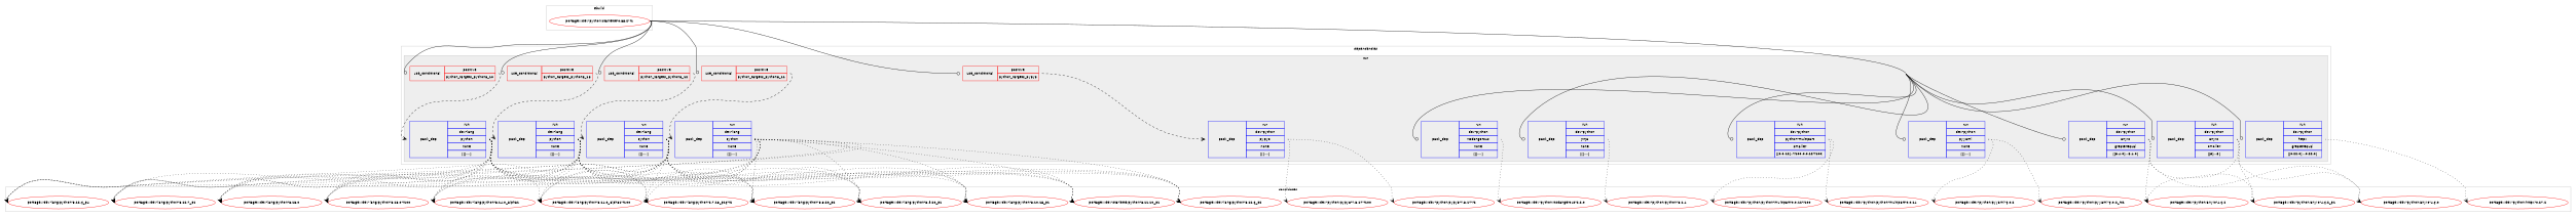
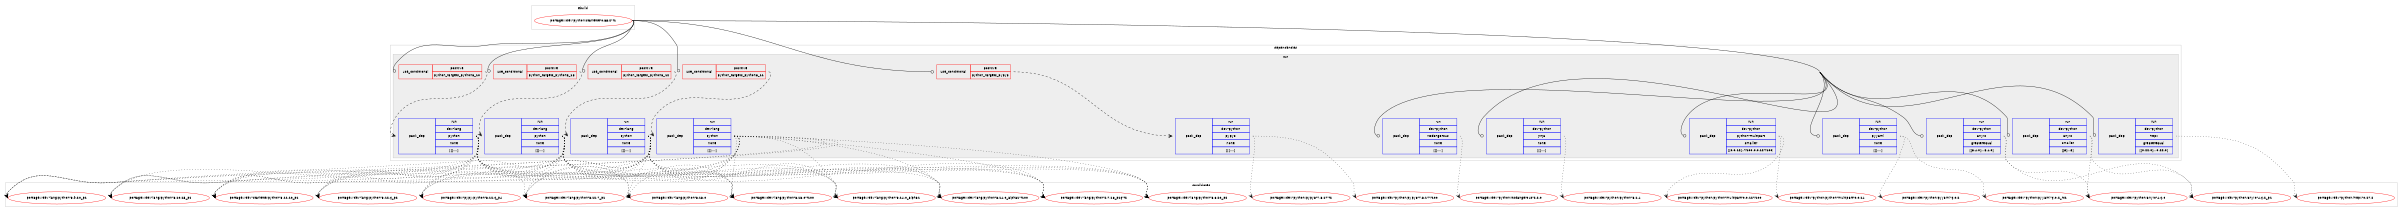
  digraph {
    compound=true
    concentrate=true
    fontname=Helvetica
    fontsize=10
    newrank=true
    rankdir=TB
    ranksep=1.5
    node [color=red fontname=Helvetica fontsize=10]
    edge [arrowhead=vee headport=w style=dotted tailport=e weight=100]
    n1 [label="portage://dev-python/starlette-0.35.2-r1" width=4]
    n2 [color=blue label=<<TABLE BORDER="0" CELLBORDER="1" CELLSPACING="0" CELLPADDING="4" WIDTH="220"><TR><TD ROWSPAN="6" CELLPADDING="30">pack_dep</TD></TR><TR><TD WIDTH="110">run</TD></TR><TR><TD>dev-python</TD></TR><TR><TD>pypy3</TD></TR><TR><TD>none</TD></TR><TR><TD>[[],,,,]</TD></TR></TABLE>> shape=none]
    n3 [label=<<TABLE BORDER="0" CELLBORDER="1" CELLSPACING="0" CELLPADDING="4"><TR><TD ROWSPAN="3" CELLPADDING="10">use_conditional</TD></TR><TR><TD>positive</TD></TR><TR><TD>python_targets_pypy3</TD></TR></TABLE>> shape=none]
    n4 [color=blue label=<<TABLE BORDER="0" CELLBORDER="1" CELLSPACING="0" CELLPADDING="4" WIDTH="220"><TR><TD ROWSPAN="6" CELLPADDING="30">pack_dep</TD></TR><TR><TD WIDTH="110">run</TD></TR><TR><TD>dev-lang</TD></TR><TR><TD>python</TD></TR><TR><TD>none</TD></TR><TR><TD>[[],,,,]</TD></TR></TABLE>> shape=none]
    n5 [label=<<TABLE BORDER="0" CELLBORDER="1" CELLSPACING="0" CELLPADDING="4"><TR><TD ROWSPAN="3" CELLPADDING="10">use_conditional</TD></TR><TR><TD>positive</TD></TR><TR><TD>python_targets_python3_10</TD></TR></TABLE>> shape=none]
    n6 [color=blue label=<<TABLE BORDER="0" CELLBORDER="1" CELLSPACING="0" CELLPADDING="4" WIDTH="220"><TR><TD ROWSPAN="6" CELLPADDING="30">pack_dep</TD></TR><TR><TD WIDTH="110">run</TD></TR><TR><TD>dev-lang</TD></TR><TR><TD>python</TD></TR><TR><TD>none</TD></TR><TR><TD>[[],,,,]</TD></TR></TABLE>> shape=none]
    n7 [label=<<TABLE BORDER="0" CELLBORDER="1" CELLSPACING="0" CELLPADDING="4"><TR><TD ROWSPAN="3" CELLPADDING="10">use_conditional</TD></TR><TR><TD>positive</TD></TR><TR><TD>python_targets_python3_11</TD></TR></TABLE>> shape=none]
    n8 [color=blue label=<<TABLE BORDER="0" CELLBORDER="1" CELLSPACING="0" CELLPADDING="4" WIDTH="220"><TR><TD ROWSPAN="6" CELLPADDING="30">pack_dep</TD></TR><TR><TD WIDTH="110">run</TD></TR><TR><TD>dev-lang</TD></TR><TR><TD>python</TD></TR><TR><TD>none</TD></TR><TR><TD>[[],,,,]</TD></TR></TABLE>> shape=none]
    n9 [label=<<TABLE BORDER="0" CELLBORDER="1" CELLSPACING="0" CELLPADDING="4"><TR><TD ROWSPAN="3" CELLPADDING="10">use_conditional</TD></TR><TR><TD>positive</TD></TR><TR><TD>python_targets_python3_12</TD></TR></TABLE>> shape=none]
    n10 [color=blue label=<<TABLE BORDER="0" CELLBORDER="1" CELLSPACING="0" CELLPADDING="4" WIDTH="220"><TR><TD ROWSPAN="6" CELLPADDING="30">pack_dep</TD></TR><TR><TD WIDTH="110">run</TD></TR><TR><TD>dev-lang</TD></TR><TR><TD>python</TD></TR><TR><TD>none</TD></TR><TR><TD>[[],,,,]</TD></TR></TABLE>> shape=none]
    n11 [label=<<TABLE BORDER="0" CELLBORDER="1" CELLSPACING="0" CELLPADDING="4"><TR><TD ROWSPAN="3" CELLPADDING="10">use_conditional</TD></TR><TR><TD>positive</TD></TR><TR><TD>python_targets_python3_13</TD></TR></TABLE>> shape=none]
    n12 [color=blue label=<<TABLE BORDER="0" CELLBORDER="1" CELLSPACING="0" CELLPADDING="4" WIDTH="220"><TR><TD ROWSPAN="6" CELLPADDING="30">pack_dep</TD></TR><TR><TD WIDTH="110">run</TD></TR><TR><TD>dev-python</TD></TR><TR><TD>anyio</TD></TR><TR><TD>greaterequal</TD></TR><TR><TD>[[3,4,0],,,3.4.0]</TD></TR></TABLE>> shape=none]
    n13 [color=blue label=<<TABLE BORDER="0" CELLBORDER="1" CELLSPACING="0" CELLPADDING="4" WIDTH="220"><TR><TD ROWSPAN="6" CELLPADDING="30">pack_dep</TD></TR><TR><TD WIDTH="110">run</TD></TR><TR><TD>dev-python</TD></TR><TR><TD>anyio</TD></TR><TR><TD>smaller</TD></TR><TR><TD>[[5],,,5]</TD></TR></TABLE>> shape=none]
    n14 [color=blue label=<<TABLE BORDER="0" CELLBORDER="1" CELLSPACING="0" CELLPADDING="4" WIDTH="220"><TR><TD ROWSPAN="6" CELLPADDING="30">pack_dep</TD></TR><TR><TD WIDTH="110">run</TD></TR><TR><TD>dev-python</TD></TR><TR><TD>httpx</TD></TR><TR><TD>greaterequal</TD></TR><TR><TD>[[0,22,0],,,0.22.0]</TD></TR></TABLE>> shape=none]
    n15 [color=blue label=<<TABLE BORDER="0" CELLBORDER="1" CELLSPACING="0" CELLPADDING="4" WIDTH="220"><TR><TD ROWSPAN="6" CELLPADDING="30">pack_dep</TD></TR><TR><TD WIDTH="110">run</TD></TR><TR><TD>dev-python</TD></TR><TR><TD>itsdangerous</TD></TR><TR><TD>none</TD></TR><TR><TD>[[],,,,]</TD></TR></TABLE>> shape=none]
    n16 [color=blue label=<<TABLE BORDER="0" CELLBORDER="1" CELLSPACING="0" CELLPADDING="4" WIDTH="220"><TR><TD ROWSPAN="6" CELLPADDING="30">pack_dep</TD></TR><TR><TD WIDTH="110">run</TD></TR><TR><TD>dev-python</TD></TR><TR><TD>jinja</TD></TR><TR><TD>none</TD></TR><TR><TD>[[],,,,]</TD></TR></TABLE>> shape=none]
    n17 [color=blue label=<<TABLE BORDER="0" CELLBORDER="1" CELLSPACING="0" CELLPADDING="4" WIDTH="220"><TR><TD ROWSPAN="6" CELLPADDING="30">pack_dep</TD></TR><TR><TD WIDTH="110">run</TD></TR><TR><TD>dev-python</TD></TR><TR><TD>python-multipart</TD></TR><TR><TD>smaller</TD></TR><TR><TD>[[0,0,12],,-r100,0.0.12-r100]</TD></TR></TABLE>> shape=none]
    n18 [color=blue label=<<TABLE BORDER="0" CELLBORDER="1" CELLSPACING="0" CELLPADDING="4" WIDTH="220"><TR><TD ROWSPAN="6" CELLPADDING="30">pack_dep</TD></TR><TR><TD WIDTH="110">run</TD></TR><TR><TD>dev-python</TD></TR><TR><TD>pyyaml</TD></TR><TR><TD>none</TD></TR><TR><TD>[[],,,,]</TD></TR></TABLE>> shape=none]
    n19 [label="portage://dev-python/pypy3-7.3.17-r2" width=4]
    n20 [label="portage://dev-python/pypy8-7.3.17-r100" width=4]
    n21 [label="portage://dev-lang/python-3.14.0_alpha1-r100" width=4]
    n22 [label="portage://dev-lang/python-3.14.0_alpha1" width=4]
    n23 [label="portage://dev-lang/python-3.13.0-r100" width=4]
    n24 [label="portage://dev-lang/python-3.13.0" width=4]
    n25 [label="portage://dev-lang/python-3.12.7_p1" width=4]
-   n26 [label="portage://dev-lang/python-3.12.6_p4" width=4]
+   n26 [label="portage://dev-pypy/python-3.12.6_p4" width=4]
    n27 [label="portage://dev-lang/python-3.12.6_p2" width=4]
    n28 [label="portage://dev-starlette/python-3.11.10_p1" width=4]
    n29 [label="portage://dev-lang/python-3.10.15_p1" width=4]
    n30 [label="portage://dev-lang/python-3.9.20_p1" width=4]
    n31 [label="portage://dev-lang/python-3.8.20_p2" width=4]
    n32 [label="portage://dev-lang/python-2.7.18_p16-r2" width=4]
    n33 [label="portage://dev-python/anyio-4.6.2_p1" width=4]
-   n34 [label="portage://dev-python/anyio-4.6.2" width=4]
    n35 [label="portage://dev-python/anyio-4.6.0" width=4]
    n36 [label="portage://dev-python/httpx-0.27.2" width=4]
    n37 [label="portage://dev-python/itsdangerous-2.2.0" width=4]
    n38 [label="portage://dev-python/python-3.1.4" width=4]
    n39 [label="portage://dev-python/python-multipart-0.0.14" width=4]
    n40 [label="portage://dev-python/python-multipart-0.0.12-r100" width=4]
    n41 [label="portage://dev-python/pyyaml-6.0.2_rc1" width=4]
    n42 [label="portage://dev-python/pyyaml-6.0.2" width=4]
    subgraph cluster_1 {
      color=gray
      label=<<i>ebuild</i>>
      n1
    }
    subgraph cluster_2 {
      color=gray
      label=<<i>dependencies</i>>
      subgraph cluster_3 {
        color=gray
        fillcolor="#eeeeee"
        label=<<i>compile</i>>
        style=filled
      }
      subgraph cluster_4 {
        color=gray
        fillcolor="#eeeeee"
        label=<<i>compile and run</i>>
        style=filled
      }
      subgraph cluster_5 {
        color=gray
        fillcolor="#eeeeee"
        label=<<i>run</i>>
        style=filled
        subgraph sub_6 {
          color=gray
          fillcolor="#eeeeee"
          label=<<i>run</i>>
          style=filled
          n3
          subgraph sub_7 {
            color=gray
            fillcolor="#eeeeee"
            label=<<i>run</i>>
            style=filled
            n2
          }
        }
        subgraph sub_8 {
          color=gray
          fillcolor="#eeeeee"
          label=<<i>run</i>>
          style=filled
          n5
          subgraph sub_9 {
            color=gray
            fillcolor="#eeeeee"
            label=<<i>run</i>>
            style=filled
            n4
          }
        }
        subgraph sub_10 {
          color=gray
          fillcolor="#eeeeee"
          label=<<i>run</i>>
          style=filled
          n7
          subgraph sub_11 {
            color=gray
            fillcolor="#eeeeee"
            label=<<i>run</i>>
            style=filled
            n6
          }
        }
        subgraph sub_12 {
          color=gray
          fillcolor="#eeeeee"
          label=<<i>run</i>>
          style=filled
          n9
          subgraph sub_13 {
            color=gray
            fillcolor="#eeeeee"
            label=<<i>run</i>>
            style=filled
            n8
          }
        }
        subgraph sub_14 {
          color=gray
          fillcolor="#eeeeee"
          label=<<i>run</i>>
          style=filled
          n11
          subgraph sub_15 {
            color=gray
            fillcolor="#eeeeee"
            label=<<i>run</i>>
            style=filled
            n10
          }
        }
        subgraph sub_16 {
          color=gray
          fillcolor="#eeeeee"
          label=<<i>run</i>>
          style=filled
          n12
        }
        subgraph sub_17 {
          color=gray
          fillcolor="#eeeeee"
          label=<<i>run</i>>
          style=filled
          n13
        }
        subgraph sub_18 {
          color=gray
          fillcolor="#eeeeee"
          label=<<i>run</i>>
          style=filled
          n14
        }
        subgraph sub_19 {
          color=gray
          fillcolor="#eeeeee"
          label=<<i>run</i>>
          style=filled
          n15
        }
        subgraph sub_20 {
          color=gray
          fillcolor="#eeeeee"
          label=<<i>run</i>>
          style=filled
          n16
        }
        subgraph sub_21 {
          color=gray
          fillcolor="#eeeeee"
          label=<<i>run</i>>
          style=filled
          n17
        }
        subgraph sub_22 {
          color=gray
          fillcolor="#eeeeee"
          label=<<i>run</i>>
          style=filled
          n18
        }
      }
    }
    subgraph cluster_23 {
      color=gray
      label=<<i>candidates</i>>
      rank=same
      subgraph sub_24 {
        color=black
        label=<<i>candidates</i>>
        nodesep=1
        rank=same
        n19
        n20
      }
      subgraph sub_25 {
        color=black
        label=<<i>candidates</i>>
        nodesep=1
        rank=same
        n21
        n22
        n23
        n24
        n25
        n26
        n27
        n28
        n29
        n30
        n31
        n32
      }
      subgraph sub_26 {
        color=black
        label=<<i>candidates</i>>
        nodesep=1
        rank=same
        n21
        n22
        n23
        n24
        n25
        n26
        n27
        n28
        n29
        n30
        n31
        n32
      }
      subgraph sub_27 {
        color=black
        label=<<i>candidates</i>>
        nodesep=1
        rank=same
        n21
        n22
        n23
        n24
        n25
        n26
        n27
        n28
        n29
        n30
        n31
        n32
      }
      subgraph sub_28 {
        color=black
        label=<<i>candidates</i>>
        nodesep=1
        rank=same
        n21
        n22
        n23
        n24
        n25
        n26
        n27
        n28
        n29
        n30
        n31
        n32
      }
      subgraph sub_29 {
        color=black
        label=<<i>candidates</i>>
        nodesep=1
        rank=same
        n33
-       n34
        n35
      }
      subgraph sub_30 {
        color=black
        label=<<i>candidates</i>>
        nodesep=1
        rank=same
        n33
-       n34
        n35
      }
      subgraph sub_31 {
        color=black
        label=<<i>candidates</i>>
        nodesep=1
        rank=same
        n36
      }
      subgraph sub_32 {
        color=black
        label=<<i>candidates</i>>
        nodesep=1
        rank=same
        n37
      }
      subgraph sub_33 {
        color=black
        label=<<i>candidates</i>>
        nodesep=1
        rank=same
        n38
      }
      subgraph sub_34 {
        color=black
        label=<<i>candidates</i>>
        nodesep=1
        rank=same
        n39
        n40
      }
      subgraph sub_35 {
        color=black
        label=<<i>candidates</i>>
        nodesep=1
        rank=same
        n41
        n42
      }
    }
    n1 -> n3 [arrowhead=odot style=solid weight=20]
    n1 -> n5 [arrowhead=odot style=solid weight=20]
    n1 -> n7 [arrowhead=odot style=solid weight=20]
    n1 -> n9 [arrowhead=odot style=solid weight=20]
    n1 -> n11 [arrowhead=odot style=solid weight=20]
    n1 -> n12 [arrowhead=odot style=solid weight=20]
    n1 -> n13 [arrowhead=odot style=solid weight=20]
    n1 -> n14 [arrowhead=odot style=solid weight=20]
    n1 -> n15 [arrowhead=odot style=solid weight=20]
    n1 -> n16 [arrowhead=odot style=solid weight=20]
    n1 -> n17 [arrowhead=odot style=solid weight=20]
    n1 -> n18 [arrowhead=odot style=solid weight=20]
    n2 -> n19
    n2 -> n20
    n3 -> n2 [style=dashed weight=20]
    n4 -> n21
    n4 -> n22
    n4 -> n23
    n4 -> n24
    n4 -> n25
    n4 -> n26
    n4 -> n27
    n4 -> n28
    n4 -> n29
    n4 -> n30
    n4 -> n31
    n4 -> n32
    n5 -> n4 [style=dashed weight=20]
    n6 -> n21
    n6 -> n22
    n6 -> n23
    n6 -> n24
    n6 -> n25
    n6 -> n26
    n6 -> n27
    n6 -> n28
    n6 -> n29
    n6 -> n30
    n6 -> n31
    n6 -> n32
    n7 -> n6 [style=dashed weight=20]
    n8 -> n21
    n8 -> n22
    n8 -> n23
    n8 -> n24
    n8 -> n25
    n8 -> n26
    n8 -> n27
    n8 -> n28
    n8 -> n29
    n8 -> n30
    n8 -> n31
    n8 -> n32
    n9 -> n8 [style=dashed weight=20]
    n10 -> n21
    n10 -> n22
    n10 -> n23
    n10 -> n24
    n10 -> n25
    n10 -> n26
    n10 -> n27
    n10 -> n28
    n10 -> n29
    n10 -> n30
    n10 -> n31
    n10 -> n32
    n11 -> n10 [style=dashed weight=20]
    n12 -> n33
-   n12 -> n34
    n12 -> n35
    n13 -> n33
-   n13 -> n34
    n13 -> n35
    n14 -> n36
    n15 -> n37
    n16 -> n38
    n17 -> n39
    n17 -> n40
    n18 -> n41
    n18 -> n42
  }
